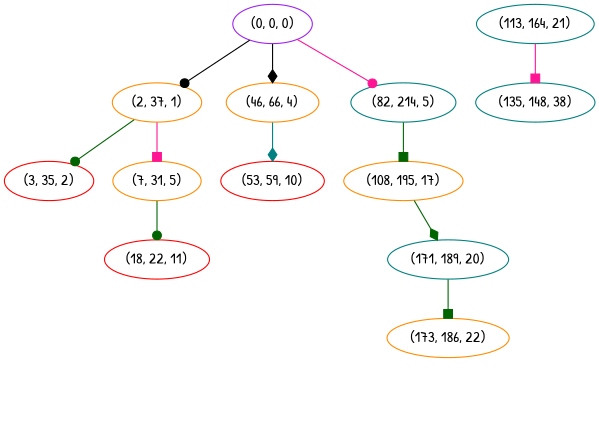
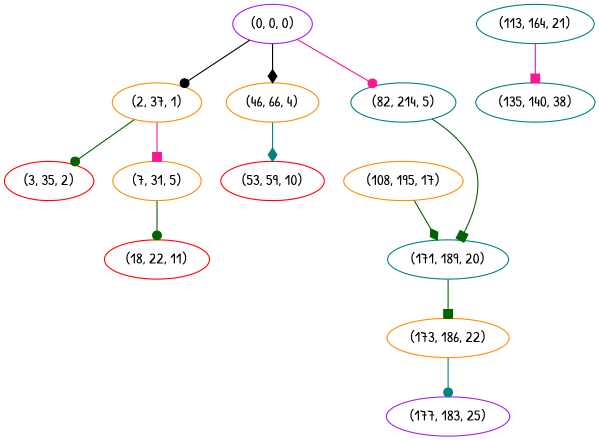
  digraph {
    fontname="Patrick Hand"
    node [color=darkorange fontname="Patrick Hand"]
    edge [arrowhead=dot color=darkgreen fontname="Patrick Hand"]
    "(0, 0, 0)" [color=purple]
    "(2, 37, 1)"
    "(46, 66, 4)"
    "(82, 214, 5)" [color=teal]
    "(3, 35, 2)" [color=red]
    "(7, 31, 5)"
    "(53, 59, 10)" [color=red]
    "(108, 195, 17)"
    "(18, 22, 11)" [color=red]
    "(171, 189, 20)" [color=teal]
    "(113, 164, 21)" [color=teal]
-   "(135, 140, 38)" [color=teal label="(135, 148, 38)"]
+   "(135, 140, 38)" [color=teal]
    "(173, 186, 22)"
+   "(177, 183, 25)" [color=purple]
    "(0, 0, 0)" -> "(2, 37, 1)" [color=black]
    "(0, 0, 0)" -> "(46, 66, 4)" [arrowhead=diamond color=black]
    "(0, 0, 0)" -> "(82, 214, 5)" [color=deeppink]
    "(2, 37, 1)" -> "(3, 35, 2)"
    "(2, 37, 1)" -> "(7, 31, 5)" [arrowhead=box color=deeppink]
    "(46, 66, 4)" -> "(53, 59, 10)" [arrowhead=diamond color=teal]
-   "(82, 214, 5)" -> "(108, 195, 17)" [arrowhead=box]
+   "(82, 214, 5)" -> "(171, 189, 20)" [arrowhead=box]
    "(7, 31, 5)" -> "(18, 22, 11)"
    "(108, 195, 17)" -> "(171, 189, 20)" [arrowhead=diamond]
    "(171, 189, 20)" -> "(173, 186, 22)" [arrowhead=box]
    "(113, 164, 21)" -> "(135, 140, 38)" [arrowhead=box color=deeppink]
+   "(173, 186, 22)" -> "(177, 183, 25)" [color=teal]
  }
